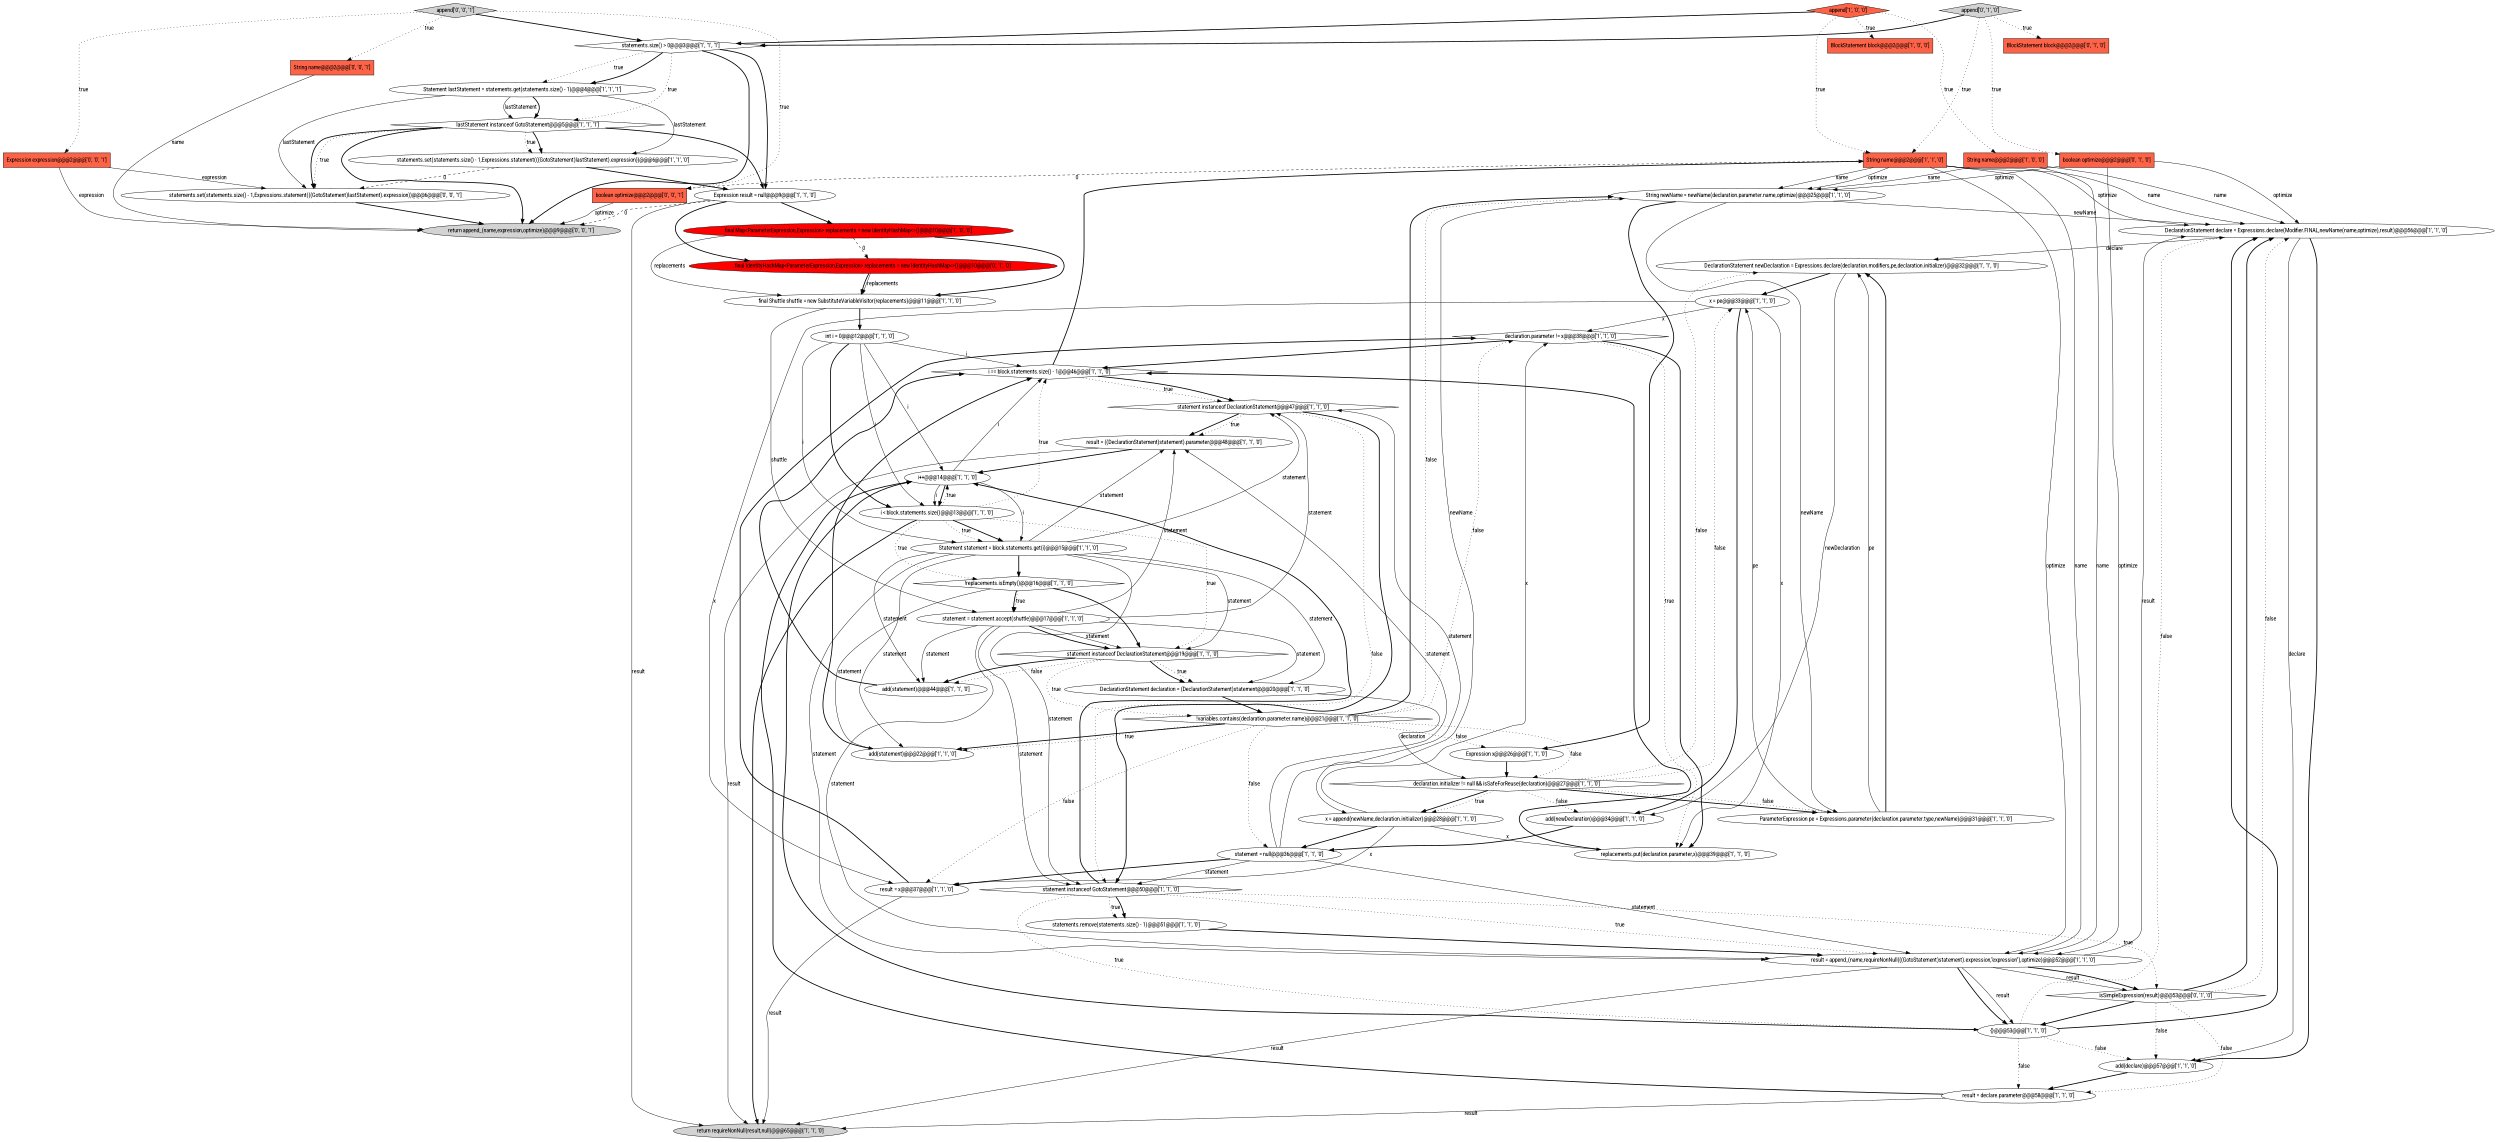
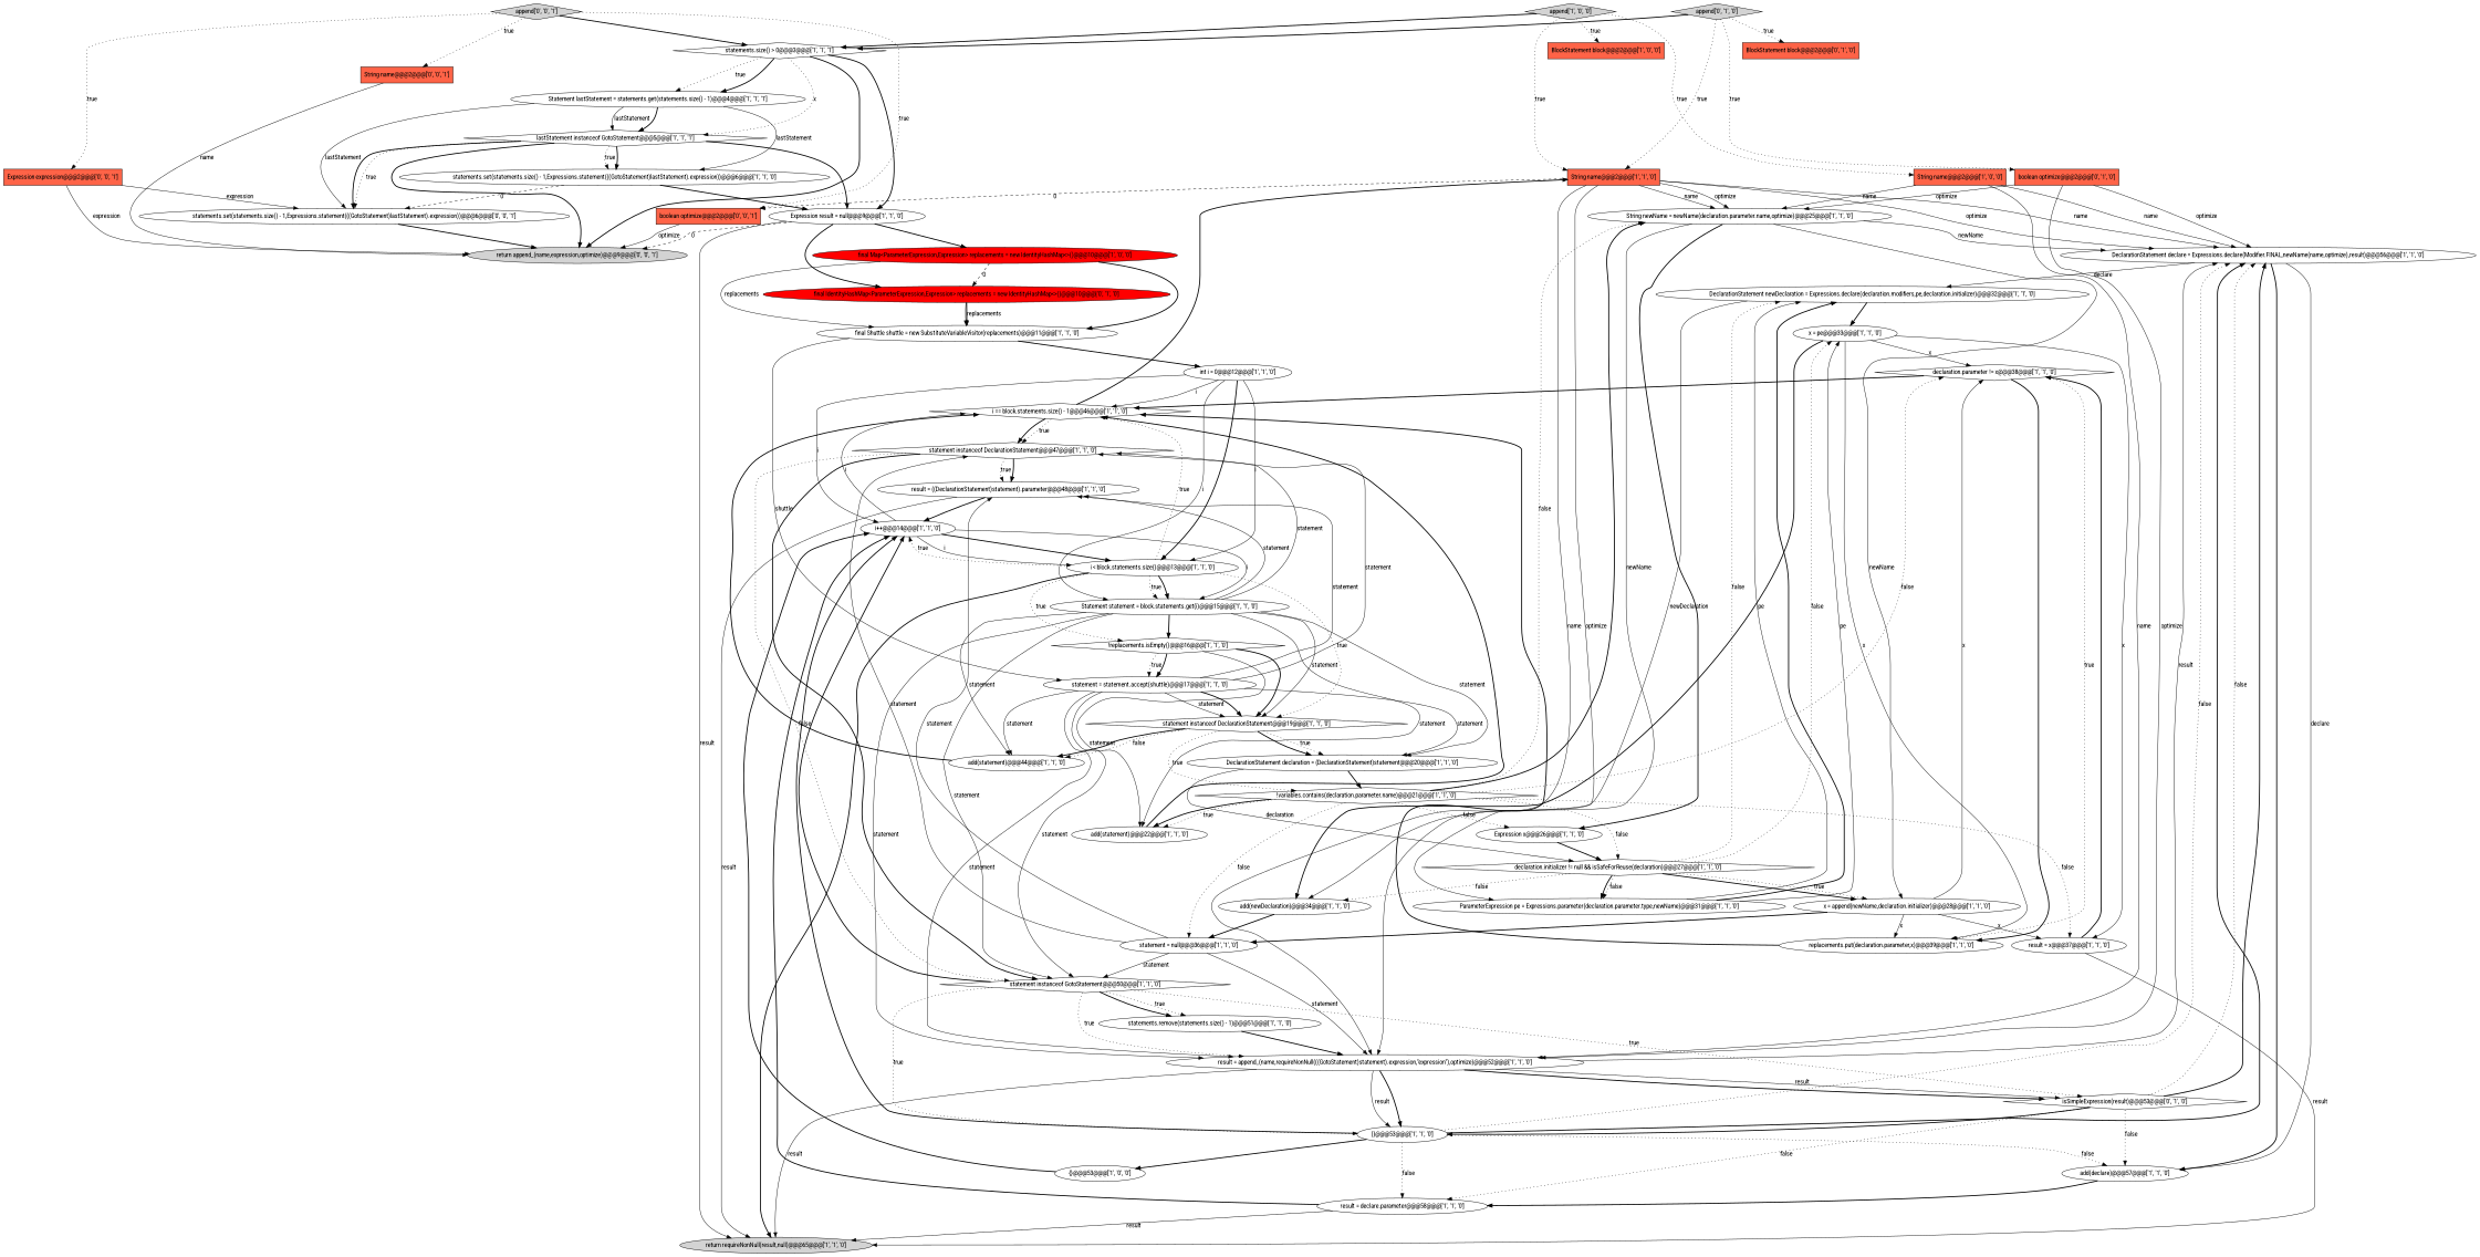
  digraph {
    fontname="Roboto Condensed"
    node [fillcolor=white fontname="Roboto Condensed" shape=ellipse style=filled]
    edge [fontname="Roboto Condensed" style=solid]
    n1 [fillcolor=tomato label="String name@@@2@@@['1', '1', '0']" shape=box]
    n2 [fillcolor=tomato label="boolean optimize@@@2@@@['0', '0', '1']" shape=box]
    n3 [label="String newName = newName(declaration.parameter.name,optimize)@@@25@@@['1', '1', '0']"]
    n4 [label="DeclarationStatement declare = Expressions.declare(Modifier.FINAL,newName(name,optimize),result)@@@56@@@['1', '1', '0']"]
    n5 [label="result = append_(name,requireNonNull(((GotoStatement)statement).expression,\"expression\"),optimize)@@@52@@@['1', '1', '0']"]
    n6 [fillcolor=lightgray label="return append_(name,expression,optimize)@@@9@@@['0', '0', '1']"]
    n7 [label="ParameterExpression pe = Expressions.parameter(declaration.parameter.type,newName)@@@31@@@['1', '1', '0']"]
    n8 [label="Expression x@@@26@@@['1', '1', '0']"]
    n9 [label="x = append(newName,declaration.initializer)@@@28@@@['1', '1', '0']"]
    n10 [label="DeclarationStatement newDeclaration = Expressions.declare(declaration.modifiers,pe,declaration.initializer)@@@32@@@['1', '1', '0']"]
    n11 [label="add(declare)@@@57@@@['1', '1', '0']"]
    n12 [fillcolor=lightgray label="return requireNonNull(result,null)@@@65@@@['1', '1', '0']"]
    n13 [label="{}@@@53@@@['1', '1', '0']"]
    n14 [label="isSimpleExpression(result)@@@53@@@['0', '1', '0']" shape=diamond]
    n15 [label="DeclarationStatement declaration = (DeclarationStatement)statement@@@20@@@['1', '1', '0']"]
    n16 [label="!variables.contains(declaration.parameter.name)@@@21@@@['1', '1', '0']" shape=diamond]
    n17 [label="declaration.initializer != null && isSafeForReuse(declaration)@@@27@@@['1', '1', '0']" shape=diamond]
    n18 [label="add(statement)@@@22@@@['1', '1', '0']"]
    n19 [label="statement = null@@@36@@@['1', '1', '0']"]
    n20 [label="declaration.parameter != x@@@38@@@['1', '1', '0']" shape=diamond]
    n21 [label="result = x@@@37@@@['1', '1', '0']"]
    n22 [label="x = pe@@@33@@@['1', '1', '0']"]
    n23 [label="add(newDeclaration)@@@34@@@['1', '1', '0']"]
    n24 [label="i == block.statements.size() - 1@@@46@@@['1', '1', '0']" shape=diamond]
    n25 [label="statement instanceof DeclarationStatement@@@47@@@['1', '1', '0']" shape=diamond]
    n26 [fillcolor=tomato label="Expression expression@@@2@@@['0', '0', '1']" shape=box]
    n27 [label="statements.set(statements.size() - 1,Expressions.statement(((GotoStatement)lastStatement).expression))@@@6@@@['0', '0', '1']"]
    n28 [label="lastStatement instanceof GotoStatement@@@5@@@['1', '1', '1']" shape=diamond]
    n29 [label="statements.set(statements.size() - 1,Expressions.statement(((GotoStatement)lastStatement).expression))@@@6@@@['1', '1', '0']"]
    n30 [label="Expression result = null@@@9@@@['1', '1', '0']"]
    n31 [fillcolor=red label="final Map<ParameterExpression,Expression> replacements = new IdentityHashMap<>()@@@10@@@['1', '0', '0']"]
    n32 [fillcolor=red label="final IdentityHashMap<ParameterExpression,Expression> replacements = new IdentityHashMap<>()@@@10@@@['0', '1', '0']"]
    n33 [label="replacements.put(declaration.parameter,x)@@@39@@@['1', '1', '0']"]
    n34 [label="final Shuttle shuttle = new SubstituteVariableVisitor(replacements)@@@11@@@['1', '1', '0']"]
    n35 [label="statement = statement.accept(shuttle)@@@17@@@['1', '1', '0']"]
    n36 [label="int i = 0@@@12@@@['1', '1', '0']"]
    n37 [label="result = declare.parameter@@@58@@@['1', '1', '0']"]
    n38 [label="i++@@@14@@@['1', '1', '0']"]
    n39 [label="result = ((DeclarationStatement)statement).parameter@@@48@@@['1', '1', '0']"]
    n40 [label="statement instanceof GotoStatement@@@50@@@['1', '1', '0']" shape=diamond]
-   n41 [fillcolor=tomato label="append['1', '0', '0']" shape=diamond]
+   n41 [fillcolor=lightgray label="append['1', '0', '0']" shape=diamond]
    n42 [fillcolor=tomato label="String name@@@2@@@['1', '0', '0']" shape=box]
    n43 [fillcolor=tomato label="BlockStatement block@@@2@@@['1', '0', '0']" shape=box]
    n44 [label="statements.size() > 0@@@3@@@['1', '1', '1']" shape=diamond]
    n45 [label="Statement lastStatement = statements.get(statements.size() - 1)@@@4@@@['1', '1', '1']"]
    n46 [label="statement instanceof DeclarationStatement@@@19@@@['1', '1', '0']" shape=diamond]
    n47 [label="add(statement)@@@44@@@['1', '1', '0']"]
    n48 [label="i < block.statements.size()@@@13@@@['1', '1', '0']"]
    n49 [label="Statement statement = block.statements.get(i)@@@15@@@['1', '1', '0']"]
    n50 [label="statements.remove(statements.size() - 1)@@@51@@@['1', '1', '0']"]
    n51 [fillcolor=tomato label="String name@@@2@@@['0', '0', '1']" shape=box]
+   n52 [label="{}@@@53@@@['1', '0', '0']"]
    n53 [fillcolor=lightgray label="append['0', '1', '0']" shape=diamond]
    n54 [fillcolor=tomato label="boolean optimize@@@2@@@['0', '1', '0']" shape=box]
    n55 [fillcolor=tomato label="BlockStatement block@@@2@@@['0', '1', '0']" shape=box]
    n56 [label="!replacements.isEmpty()@@@16@@@['1', '1', '0']" shape=diamond]
    n57 [fillcolor=lightgray label="append['0', '0', '1']" shape=diamond]
    n1 -> n2 [label=0 style=dashed]
    n1 -> n3 [label=name]
    n1 -> n3 [label=optimize]
    n1 -> n4 [label=optimize]
    n1 -> n4 [label=name]
    n1 -> n5 [label=optimize]
    n1 -> n5 [label=name]
    n2 -> n6 [label=optimize]
    n3 -> n4 [label=newName]
    n3 -> n7 [label=newName]
    n3 -> n8 [style=bold]
    n3 -> n9 [label=newName]
    n4 -> n10 [label=declare]
    n4 -> n11 [style=bold]
    n4 -> n11 [label=declare]
    n5 -> n4 [label=result]
    n5 -> n12 [label=result]
    n5 -> n13 [style=bold]
    n5 -> n13 [label=result]
    n5 -> n14 [label=result]
    n5 -> n14 [style=bold]
    n7 -> n10 [label=pe]
    n7 -> n10 [style=bold]
    n7 -> n22 [label=pe]
    n8 -> n17 [style=bold]
    n9 -> n19 [style=bold]
    n9 -> n20 [label=x]
    n9 -> n21 [label=x]
    n9 -> n33 [label=x]
    n10 -> n22 [style=bold]
    n10 -> n23 [label=newDeclaration]
    n11 -> n37 [style=bold]
    n13 -> n4 [style=bold]
    n13 -> n4 [label=false style=dotted]
    n13 -> n11 [label=false style=dotted]
    n13 -> n37 [label=false style=dotted]
    n13 -> n38 [style=bold]
+   n13 -> n52 [style=bold]
    n14 -> n4 [label=false style=dotted]
    n14 -> n4 [style=bold]
    n14 -> n11 [label=false style=dotted]
    n14 -> n13 [style=bold]
    n14 -> n37 [label=false style=dotted]
    n15 -> n16 [style=bold]
    n15 -> n17 [label=declaration]
    n16 -> n3 [label=false style=dotted]
    n16 -> n3 [style=bold]
    n16 -> n8 [label=false style=dotted]
    n16 -> n17 [label=false style=dotted]
    n16 -> n18 [style=bold]
    n16 -> n18 [label=true style=dotted]
    n16 -> n19 [label=false style=dotted]
    n16 -> n20 [label=false style=dotted]
    n16 -> n21 [label=false style=dotted]
    n17 -> n7 [style=bold]
    n17 -> n7 [label=false style=dotted]
    n17 -> n9 [style=bold]
    n17 -> n9 [label=true style=dotted]
    n17 -> n10 [label=false style=dotted]
    n17 -> n22 [label=false style=dotted]
    n17 -> n23 [label=false style=dotted]
    n18 -> n24 [style=bold]
    n19 -> n5 [label=statement]
-   n19 -> n21 [style=bold]
    n19 -> n25 [label=statement]
    n19 -> n39 [label=statement]
    n19 -> n40 [label=statement]
    n20 -> n24 [style=bold]
    n20 -> n33 [label=true style=dotted]
    n20 -> n33 [style=bold]
    n21 -> n12 [label=result]
    n21 -> n20 [style=bold]
    n22 -> n20 [label=x]
    n22 -> n21 [label=x]
    n22 -> n23 [style=bold]
    n22 -> n33 [label=x]
    n23 -> n19 [style=bold]
    n24 -> n1 [style=bold]
    n24 -> n25 [label=true style=dotted]
    n24 -> n25 [style=bold]
    n25 -> n39 [style=bold]
    n25 -> n39 [label=true style=dotted]
    n25 -> n40 [label=false style=dotted]
    n25 -> n40 [style=bold]
    n26 -> n6 [label=expression]
    n26 -> n27 [label=expression]
    n27 -> n6 [style=bold]
    n28 -> n6 [style=bold]
    n28 -> n27 [label=true style=dotted]
    n28 -> n27 [style=bold]
    n28 -> n29 [style=bold]
    n28 -> n29 [label=true style=dotted]
    n28 -> n30 [style=bold]
    n29 -> n27 [label=0 style=dashed]
    n29 -> n30 [style=bold]
    n30 -> n6 [label=0 style=dashed]
    n30 -> n12 [label=result]
    n30 -> n31 [style=bold]
    n30 -> n32 [style=bold]
    n31 -> n32 [label=0 style=dashed]
    n31 -> n34 [style=bold]
    n31 -> n34 [label=replacements]
    n32 -> n34 [style=bold]
    n32 -> n34 [label=replacements]
    n33 -> n24 [style=bold]
    n34 -> n35 [label=shuttle]
    n34 -> n36 [style=bold]
    n35 -> n5 [label=statement]
    n35 -> n15 [label=statement]
    n35 -> n25 [label=statement]
    n35 -> n39 [label=statement]
    n35 -> n40 [label=statement]
    n35 -> n46 [label=statement]
    n35 -> n46 [style=bold]
    n35 -> n47 [label=statement]
    n36 -> n24 [label=i]
    n36 -> n38 [label=i]
    n36 -> n48 [style=bold]
    n36 -> n48 [label=i]
    n36 -> n49 [label=i]
    n37 -> n12 [label=result]
    n37 -> n38 [style=bold]
    n38 -> n24 [label=i]
    n38 -> n48 [label=i]
    n38 -> n48 [style=bold]
    n38 -> n49 [label=i]
    n39 -> n12 [label=result]
    n39 -> n38 [style=bold]
    n40 -> n5 [label=true style=dotted]
    n40 -> n13 [label=true style=dotted]
    n40 -> n14 [label=true style=dotted]
    n40 -> n38 [style=bold]
    n40 -> n50 [label=true style=dotted]
    n40 -> n50 [style=bold]
    n41 -> n1 [label=true style=dotted]
    n41 -> n42 [label=true style=dotted]
    n41 -> n43 [label=true style=dotted]
    n41 -> n44 [style=bold]
    n42 -> n3 [label=name]
    n42 -> n4 [label=name]
    n42 -> n5 [label=name]
    n44 -> n6 [style=bold]
-   n44 -> n28 [label=true style=dotted]
+   n44 -> n28 [label=x style=dotted]
    n44 -> n30 [style=bold]
    n44 -> n45 [label=true style=dotted]
    n44 -> n45 [style=bold]
    n45 -> n27 [label=lastStatement]
    n45 -> n28 [style=bold]
    n45 -> n28 [label=lastStatement]
    n45 -> n29 [label=lastStatement]
    n46 -> n15 [label=true style=dotted]
    n46 -> n15 [style=bold]
    n46 -> n16 [label=true style=dotted]
    n46 -> n47 [style=bold]
    n46 -> n47 [label=false style=dotted]
    n47 -> n24 [style=bold]
    n48 -> n12 [style=bold]
    n48 -> n24 [label=true style=dotted]
    n48 -> n38 [label=true style=dotted]
    n48 -> n46 [label=true style=dotted]
    n48 -> n49 [style=bold]
    n48 -> n49 [label=true style=dotted]
    n48 -> n56 [label=true style=dotted]
    n49 -> n5 [label=statement]
    n49 -> n15 [label=statement]
    n49 -> n18 [label=statement]
    n49 -> n25 [label=statement]
    n49 -> n39 [label=statement]
    n49 -> n40 [label=statement]
    n49 -> n46 [label=statement]
    n49 -> n47 [label=statement]
    n49 -> n56 [style=bold]
    n50 -> n5 [style=bold]
    n51 -> n6 [label=name]
+   n52 -> n38 [style=bold]
    n53 -> n1 [label=true style=dotted]
    n53 -> n44 [style=bold]
    n53 -> n54 [label=true style=dotted]
    n53 -> n55 [label=true style=dotted]
    n54 -> n3 [label=optimize]
    n54 -> n4 [label=optimize]
    n54 -> n5 [label=optimize]
    n56 -> n18 [label=statement]
    n56 -> n35 [label=true style=dotted]
    n56 -> n35 [style=bold]
    n56 -> n46 [style=bold]
    n57 -> n2 [label=true style=dotted]
    n57 -> n26 [label=true style=dotted]
    n57 -> n44 [style=bold]
    n57 -> n51 [label=true style=dotted]
  }
